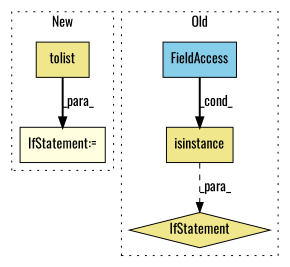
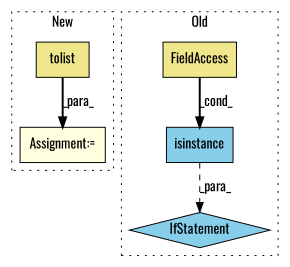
  digraph {
    fontname=Oswald
    node [a=32 fillcolor=khaki fontname=Oswald shape=box style=filled]
    edge [fontname=Oswald style=bold]
    n1 [l="7,1" label=tolist s="3296,3316"]
-   n2 [a=7 fillcolor=lightyellow l=32 label="IfStatement:=" s=3775]
-   n3 [l="11,1" label=isinstance s="3253,3282"]
-   n4 [a=25 l=3 label=IfStatement s=3283 shape=diamond]
-   n5 [a=22 fillcolor=skyblue l=4 label=FieldAccess s=3278]
+   n2 [a=7 fillcolor=lightyellow l=32 label="Assignment:=" s=3775]
+   n3 [fillcolor=skyblue l="11,1" label=isinstance s="3253,3282"]
+   n4 [a=25 fillcolor=skyblue l=3 label=IfStatement s=3283 shape=diamond]
+   n5 [a=22 l=4 label=FieldAccess s=3278]
    subgraph cluster_1 {
      label=New
      style=dotted
      n1
      n2
    }
    subgraph cluster_2 {
      label=Old
      style=dotted
      n3
      n4
      n5
    }
    n1 -> n2 [label=_para_]
    n3 -> n4 [label=_para_ style=dashed]
    n5 -> n3 [label=_cond_]
  }
